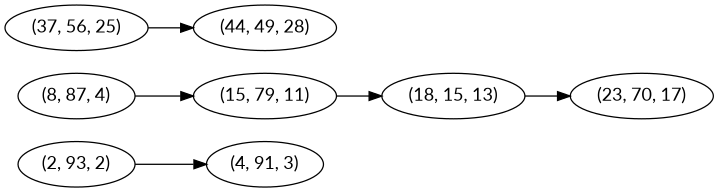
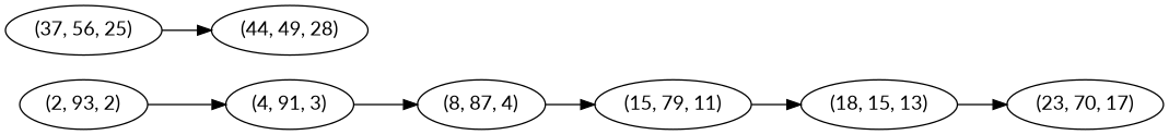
  digraph {
    fontname=Lato
    rankdir=LR
    node [fontname=Lato]
    edge [fontname=Lato]
    "(2, 93, 2)"
    "(4, 91, 3)"
    "(8, 87, 4)"
    "(15, 79, 11)"
    n5 [label="(18, 15, 13)"]
    "(23, 70, 17)"
    "(37, 56, 25)"
    "(44, 49, 28)"
    "(2, 93, 2)" -> "(4, 91, 3)"
+   "(4, 91, 3)" -> "(8, 87, 4)"
    "(8, 87, 4)" -> "(15, 79, 11)"
    "(15, 79, 11)" -> n5
    n5 -> "(23, 70, 17)"
    "(37, 56, 25)" -> "(44, 49, 28)"
  }
